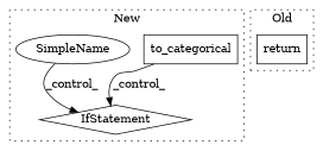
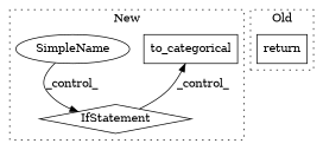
  digraph {
    node [shape=box]
    n1 [a=32 l="15,1" label=to_categorical s="490,528"]
    n2 [a=25 l="4,2" label=IfStatement s="443,473" shape=diamond]
    n3 [a=42 label=SimpleName shape=ellipse]
    n4 [a=41 l=12 label=return s=608]
    subgraph cluster_1 {
      label=New
      style=dotted
      n1
      n2
      n3
    }
    subgraph cluster_2 {
      label=Old
      style=dotted
      n4
    }
-   n1 -> n2 [label=_control_]
+   n2 -> n1 [label=_control_]
    n3 -> n2 [label=_control_]
  }
